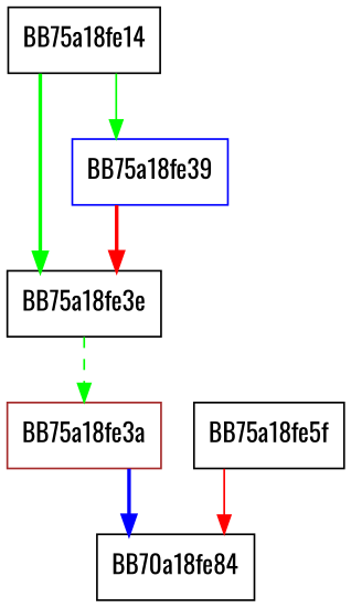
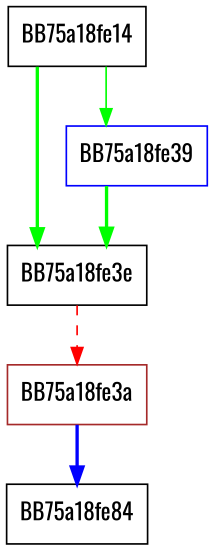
  digraph {
    fontname=Oswald
    splines=ortho
    node [color=black fontname=Oswald shape=box]
    edge [color=green fontname=Oswald style=bold]
    BB75a18fe14
    BB75a18fe3e
    BB75a18fe39 [color=blue]
    n4 [color=brown label=BB75a18fe3a]
-   BB75a18fe84 [label=BB70a18fe84]
-   BB75a18fe5f
+   BB75a18fe84
    BB75a18fe14 -> BB75a18fe3e
    BB75a18fe14 -> BB75a18fe39 [style=solid]
-   BB75a18fe3e -> n4 [style=dashed]
-   BB75a18fe39 -> BB75a18fe3e [color=red]
+   BB75a18fe3e -> n4 [color=red style=dashed]
+   BB75a18fe39 -> BB75a18fe3e
    n4 -> BB75a18fe84 [color=blue]
-   BB75a18fe5f -> BB75a18fe84 [color=red style=solid]
  }
